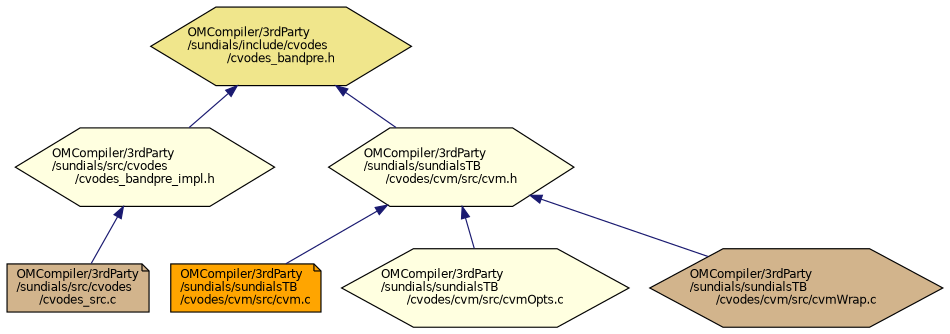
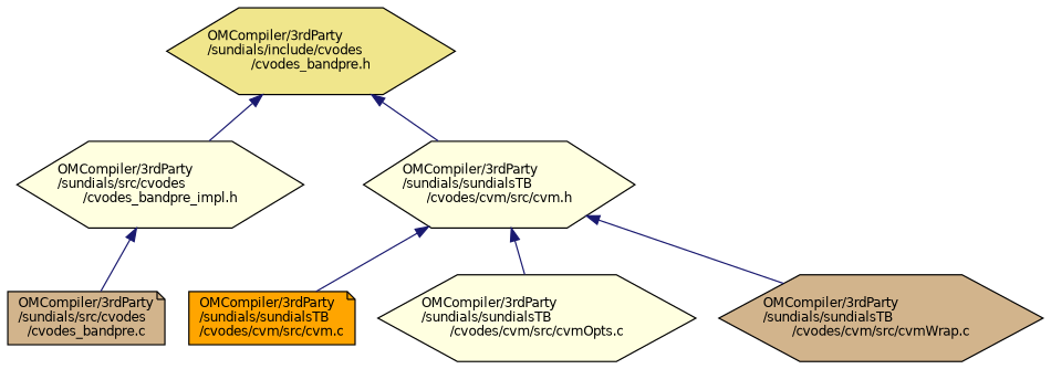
  digraph {
    node [color=black fillcolor=lightyellow fontname=Helvetica fontsize=10 shape=hexagon style=filled]
    edge [color=midnightblue dir=back fontname=Helvetica fontsize=10 labelfontname=Helvetica labelfontsize=10 style=solid]
    n1 [fillcolor=khaki fontcolor=black height=0.2 label="OMCompiler/3rdParty\l/sundials/include/cvodes\l/cvodes_bandpre.h" width=0.4]
    n2 [height=0.2 label="OMCompiler/3rdParty\l/sundials/src/cvodes\l/cvodes_bandpre_impl.h" width=0.4]
    n3 [height=0.2 label="OMCompiler/3rdParty\l/sundials/sundialsTB\l/cvodes/cvm/src/cvm.h" width=0.4]
-   n4 [fillcolor=tan height=0.2 label="OMCompiler/3rdParty\l/sundials/src/cvodes\l/cvodes_src.c" shape=note width=0.4]
+   n4 [fillcolor=tan height=0.2 label="OMCompiler/3rdParty\l/sundials/src/cvodes\l/cvodes_bandpre.c" shape=note width=0.4]
    n5 [fillcolor=orange height=0.2 label="OMCompiler/3rdParty\l/sundials/sundialsTB\l/cvodes/cvm/src/cvm.c" shape=note width=0.4]
    n6 [height=0.2 label="OMCompiler/3rdParty\l/sundials/sundialsTB\l/cvodes/cvm/src/cvmOpts.c" width=0.4]
    n7 [fillcolor=tan height=0.2 label="OMCompiler/3rdParty\l/sundials/sundialsTB\l/cvodes/cvm/src/cvmWrap.c" width=0.4]
    n1 -> n2
    n1 -> n3
    n2 -> n4
    n3 -> n5
    n3 -> n6
    n3 -> n7
  }
